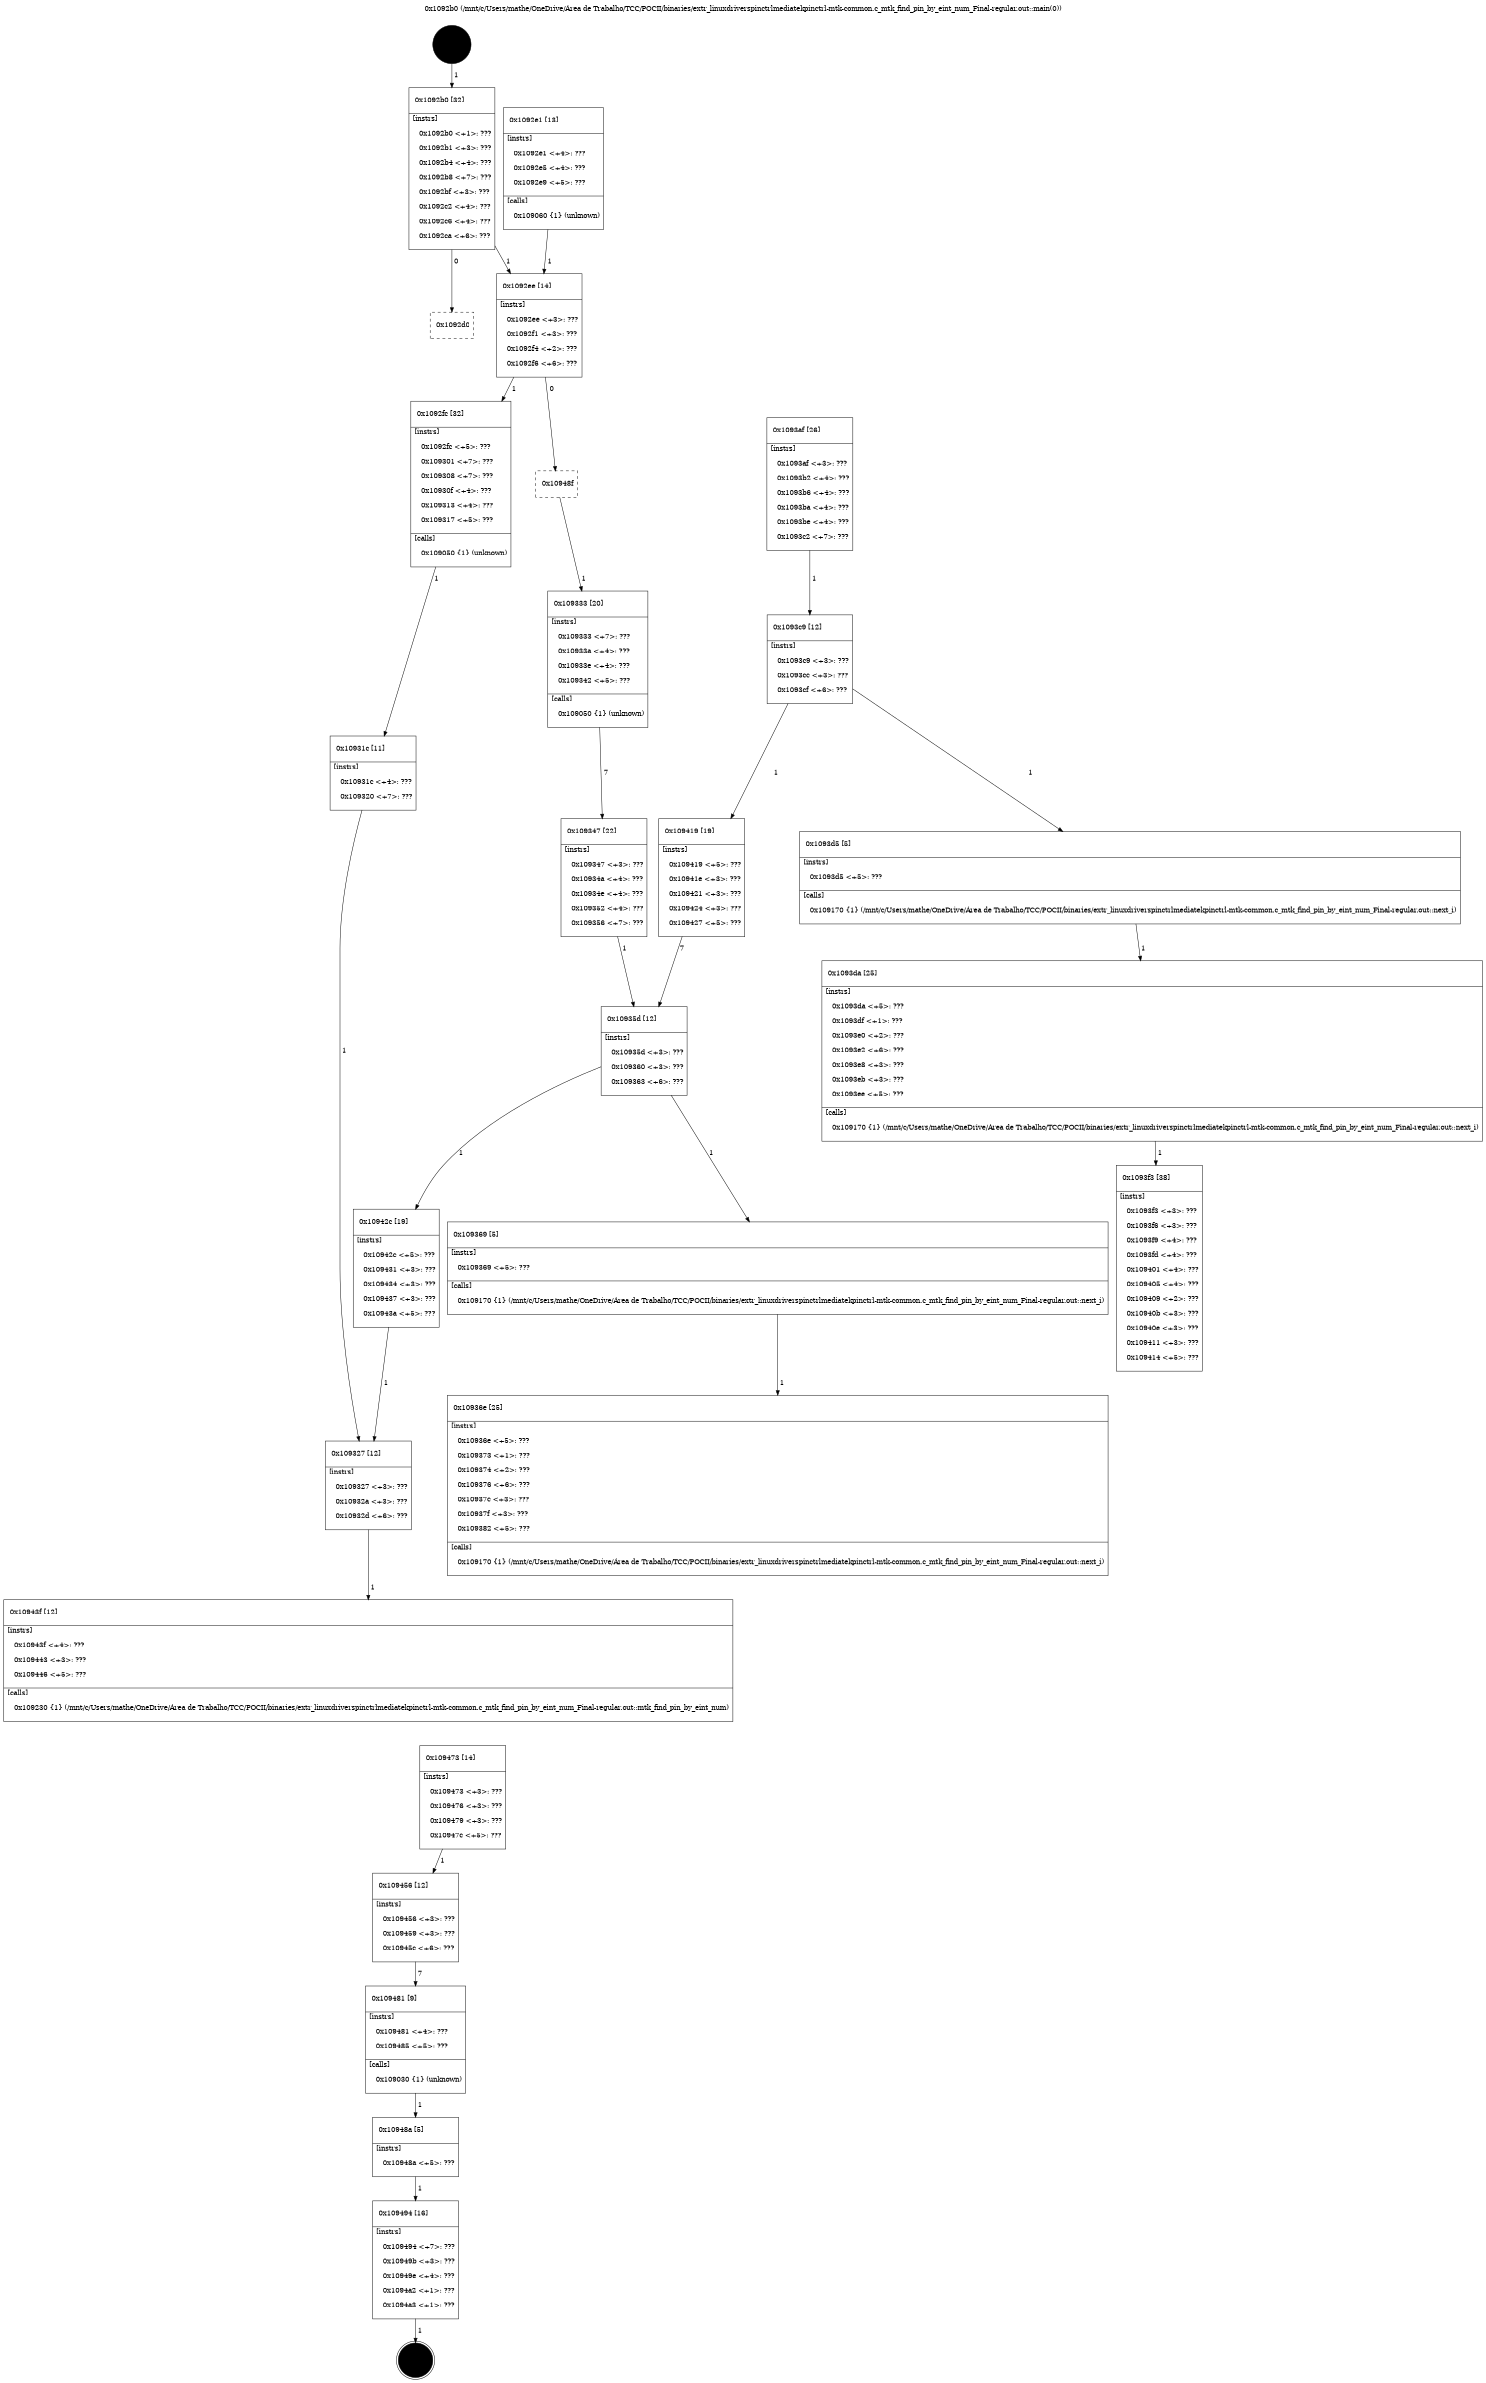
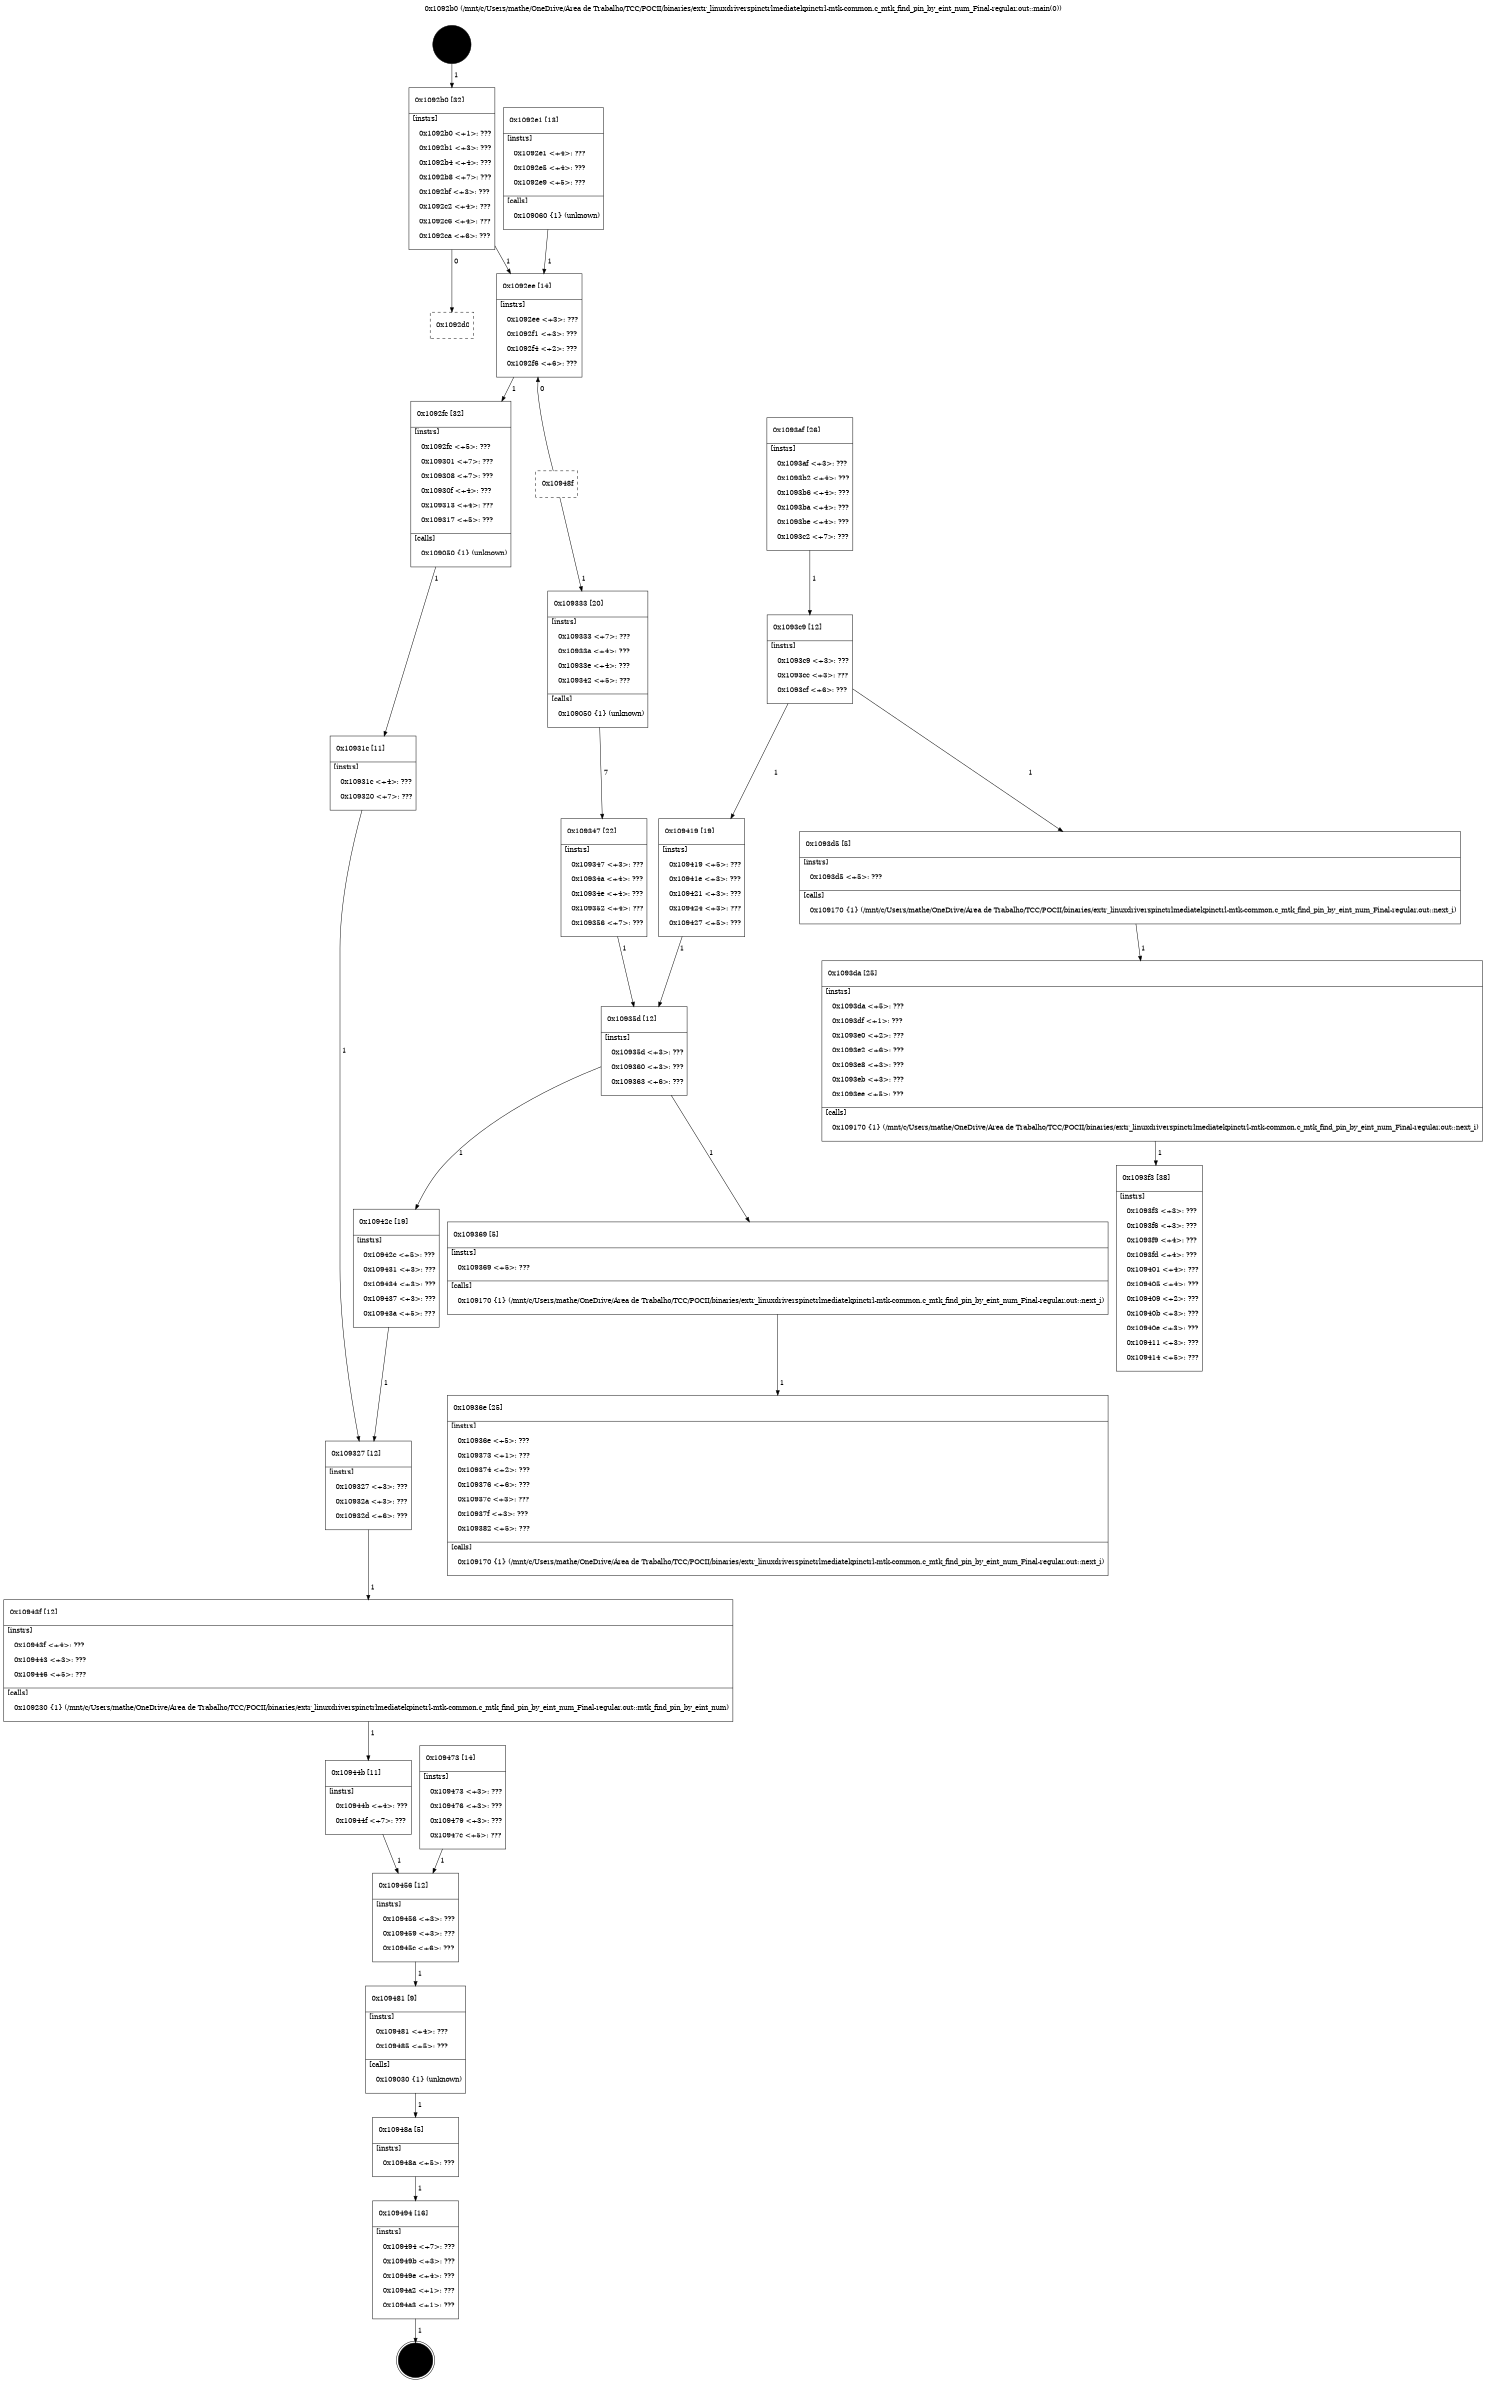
  digraph {
    label="0x1092b0 (/mnt/c/Users/mathe/OneDrive/Área de Trabalho/TCC/POCII/binaries/extr_linuxdriverspinctrlmediatekpinctrl-mtk-common.c_mtk_find_pin_by_eint_num_Final-regular.out::main(0))"
    labelloc=t
    node [shape=record]
    Entry [fillcolor=black height=0.3 shape=circle style=filled width=0.3]
    n2 [label="{\n     0x1092b0 [32]\l\n     | [instrs]\l\n     &nbsp;&nbsp;0x1092b0 \<+1\>: ???\l\n     &nbsp;&nbsp;0x1092b1 \<+3\>: ???\l\n     &nbsp;&nbsp;0x1092b4 \<+4\>: ???\l\n     &nbsp;&nbsp;0x1092b8 \<+7\>: ???\l\n     &nbsp;&nbsp;0x1092bf \<+3\>: ???\l\n     &nbsp;&nbsp;0x1092c2 \<+4\>: ???\l\n     &nbsp;&nbsp;0x1092c6 \<+4\>: ???\l\n     &nbsp;&nbsp;0x1092ca \<+6\>: ???\l\n  }"]
    n3 [label="{\n     0x1092d0\l\n  }" style=dashed]
    n4 [label="{\n     0x1092ee [14]\l\n     | [instrs]\l\n     &nbsp;&nbsp;0x1092ee \<+3\>: ???\l\n     &nbsp;&nbsp;0x1092f1 \<+3\>: ???\l\n     &nbsp;&nbsp;0x1092f4 \<+2\>: ???\l\n     &nbsp;&nbsp;0x1092f6 \<+6\>: ???\l\n  }"]
    n5 [label="{\n     0x1092e1 [13]\l\n     | [instrs]\l\n     &nbsp;&nbsp;0x1092e1 \<+4\>: ???\l\n     &nbsp;&nbsp;0x1092e5 \<+4\>: ???\l\n     &nbsp;&nbsp;0x1092e9 \<+5\>: ???\l\n     | [calls]\l\n     &nbsp;&nbsp;0x109060 \{1\} (unknown)\l\n  }"]
    n6 [label="{\n     0x10948f\l\n  }" style=dashed]
    n7 [label="{\n     0x1092fc [32]\l\n     | [instrs]\l\n     &nbsp;&nbsp;0x1092fc \<+5\>: ???\l\n     &nbsp;&nbsp;0x109301 \<+7\>: ???\l\n     &nbsp;&nbsp;0x109308 \<+7\>: ???\l\n     &nbsp;&nbsp;0x10930f \<+4\>: ???\l\n     &nbsp;&nbsp;0x109313 \<+4\>: ???\l\n     &nbsp;&nbsp;0x109317 \<+5\>: ???\l\n     | [calls]\l\n     &nbsp;&nbsp;0x109050 \{1\} (unknown)\l\n  }"]
    n8 [label="{\n     0x109333 [20]\l\n     | [instrs]\l\n     &nbsp;&nbsp;0x109333 \<+7\>: ???\l\n     &nbsp;&nbsp;0x10933a \<+4\>: ???\l\n     &nbsp;&nbsp;0x10933e \<+4\>: ???\l\n     &nbsp;&nbsp;0x109342 \<+5\>: ???\l\n     | [calls]\l\n     &nbsp;&nbsp;0x109050 \{1\} (unknown)\l\n  }"]
    n9 [label="{\n     0x10931c [11]\l\n     | [instrs]\l\n     &nbsp;&nbsp;0x10931c \<+4\>: ???\l\n     &nbsp;&nbsp;0x109320 \<+7\>: ???\l\n  }"]
    n10 [label="{\n     0x109327 [12]\l\n     | [instrs]\l\n     &nbsp;&nbsp;0x109327 \<+3\>: ???\l\n     &nbsp;&nbsp;0x10932a \<+3\>: ???\l\n     &nbsp;&nbsp;0x10932d \<+6\>: ???\l\n  }"]
    Exit [fillcolor=black height=0.3 peripheries=2 shape=circle style=filled width=0.3]
    n12 [label="{\n     0x10943f [12]\l\n     | [instrs]\l\n     &nbsp;&nbsp;0x10943f \<+4\>: ???\l\n     &nbsp;&nbsp;0x109443 \<+3\>: ???\l\n     &nbsp;&nbsp;0x109446 \<+5\>: ???\l\n     | [calls]\l\n     &nbsp;&nbsp;0x109230 \{1\} (/mnt/c/Users/mathe/OneDrive/Área de Trabalho/TCC/POCII/binaries/extr_linuxdriverspinctrlmediatekpinctrl-mtk-common.c_mtk_find_pin_by_eint_num_Final-regular.out::mtk_find_pin_by_eint_num)\l\n  }"]
+   n13 [label="{\n     0x10944b [11]\l\n     | [instrs]\l\n     &nbsp;&nbsp;0x10944b \<+4\>: ???\l\n     &nbsp;&nbsp;0x10944f \<+7\>: ???\l\n  }"]
    n14 [label="{\n     0x109347 [22]\l\n     | [instrs]\l\n     &nbsp;&nbsp;0x109347 \<+3\>: ???\l\n     &nbsp;&nbsp;0x10934a \<+4\>: ???\l\n     &nbsp;&nbsp;0x10934e \<+4\>: ???\l\n     &nbsp;&nbsp;0x109352 \<+4\>: ???\l\n     &nbsp;&nbsp;0x109356 \<+7\>: ???\l\n  }"]
    n15 [label="{\n     0x109456 [12]\l\n     | [instrs]\l\n     &nbsp;&nbsp;0x109456 \<+3\>: ???\l\n     &nbsp;&nbsp;0x109459 \<+3\>: ???\l\n     &nbsp;&nbsp;0x10945c \<+6\>: ???\l\n  }"]
    n16 [label="{\n     0x10935d [12]\l\n     | [instrs]\l\n     &nbsp;&nbsp;0x10935d \<+3\>: ???\l\n     &nbsp;&nbsp;0x109360 \<+3\>: ???\l\n     &nbsp;&nbsp;0x109363 \<+6\>: ???\l\n  }"]
    n17 [label="{\n     0x10942c [19]\l\n     | [instrs]\l\n     &nbsp;&nbsp;0x10942c \<+5\>: ???\l\n     &nbsp;&nbsp;0x109431 \<+3\>: ???\l\n     &nbsp;&nbsp;0x109434 \<+3\>: ???\l\n     &nbsp;&nbsp;0x109437 \<+3\>: ???\l\n     &nbsp;&nbsp;0x10943a \<+5\>: ???\l\n  }"]
    n18 [label="{\n     0x109369 [5]\l\n     | [instrs]\l\n     &nbsp;&nbsp;0x109369 \<+5\>: ???\l\n     | [calls]\l\n     &nbsp;&nbsp;0x109170 \{1\} (/mnt/c/Users/mathe/OneDrive/Área de Trabalho/TCC/POCII/binaries/extr_linuxdriverspinctrlmediatekpinctrl-mtk-common.c_mtk_find_pin_by_eint_num_Final-regular.out::next_i)\l\n  }"]
    n19 [label="{\n     0x10936e [25]\l\n     | [instrs]\l\n     &nbsp;&nbsp;0x10936e \<+5\>: ???\l\n     &nbsp;&nbsp;0x109373 \<+1\>: ???\l\n     &nbsp;&nbsp;0x109374 \<+2\>: ???\l\n     &nbsp;&nbsp;0x109376 \<+6\>: ???\l\n     &nbsp;&nbsp;0x10937c \<+3\>: ???\l\n     &nbsp;&nbsp;0x10937f \<+3\>: ???\l\n     &nbsp;&nbsp;0x109382 \<+5\>: ???\l\n     | [calls]\l\n     &nbsp;&nbsp;0x109170 \{1\} (/mnt/c/Users/mathe/OneDrive/Área de Trabalho/TCC/POCII/binaries/extr_linuxdriverspinctrlmediatekpinctrl-mtk-common.c_mtk_find_pin_by_eint_num_Final-regular.out::next_i)\l\n  }"]
    n20 [label="{\n     0x1093af [26]\l\n     | [instrs]\l\n     &nbsp;&nbsp;0x1093af \<+3\>: ???\l\n     &nbsp;&nbsp;0x1093b2 \<+4\>: ???\l\n     &nbsp;&nbsp;0x1093b6 \<+4\>: ???\l\n     &nbsp;&nbsp;0x1093ba \<+4\>: ???\l\n     &nbsp;&nbsp;0x1093be \<+4\>: ???\l\n     &nbsp;&nbsp;0x1093c2 \<+7\>: ???\l\n  }"]
    n21 [label="{\n     0x1093c9 [12]\l\n     | [instrs]\l\n     &nbsp;&nbsp;0x1093c9 \<+3\>: ???\l\n     &nbsp;&nbsp;0x1093cc \<+3\>: ???\l\n     &nbsp;&nbsp;0x1093cf \<+6\>: ???\l\n  }"]
    n22 [label="{\n     0x109419 [19]\l\n     | [instrs]\l\n     &nbsp;&nbsp;0x109419 \<+5\>: ???\l\n     &nbsp;&nbsp;0x10941e \<+3\>: ???\l\n     &nbsp;&nbsp;0x109421 \<+3\>: ???\l\n     &nbsp;&nbsp;0x109424 \<+3\>: ???\l\n     &nbsp;&nbsp;0x109427 \<+5\>: ???\l\n  }"]
    n23 [label="{\n     0x1093d5 [5]\l\n     | [instrs]\l\n     &nbsp;&nbsp;0x1093d5 \<+5\>: ???\l\n     | [calls]\l\n     &nbsp;&nbsp;0x109170 \{1\} (/mnt/c/Users/mathe/OneDrive/Área de Trabalho/TCC/POCII/binaries/extr_linuxdriverspinctrlmediatekpinctrl-mtk-common.c_mtk_find_pin_by_eint_num_Final-regular.out::next_i)\l\n  }"]
    n24 [label="{\n     0x1093da [25]\l\n     | [instrs]\l\n     &nbsp;&nbsp;0x1093da \<+5\>: ???\l\n     &nbsp;&nbsp;0x1093df \<+1\>: ???\l\n     &nbsp;&nbsp;0x1093e0 \<+2\>: ???\l\n     &nbsp;&nbsp;0x1093e2 \<+6\>: ???\l\n     &nbsp;&nbsp;0x1093e8 \<+3\>: ???\l\n     &nbsp;&nbsp;0x1093eb \<+3\>: ???\l\n     &nbsp;&nbsp;0x1093ee \<+5\>: ???\l\n     | [calls]\l\n     &nbsp;&nbsp;0x109170 \{1\} (/mnt/c/Users/mathe/OneDrive/Área de Trabalho/TCC/POCII/binaries/extr_linuxdriverspinctrlmediatekpinctrl-mtk-common.c_mtk_find_pin_by_eint_num_Final-regular.out::next_i)\l\n  }"]
    n25 [label="{\n     0x1093f3 [38]\l\n     | [instrs]\l\n     &nbsp;&nbsp;0x1093f3 \<+3\>: ???\l\n     &nbsp;&nbsp;0x1093f6 \<+3\>: ???\l\n     &nbsp;&nbsp;0x1093f9 \<+4\>: ???\l\n     &nbsp;&nbsp;0x1093fd \<+4\>: ???\l\n     &nbsp;&nbsp;0x109401 \<+4\>: ???\l\n     &nbsp;&nbsp;0x109405 \<+4\>: ???\l\n     &nbsp;&nbsp;0x109409 \<+2\>: ???\l\n     &nbsp;&nbsp;0x10940b \<+3\>: ???\l\n     &nbsp;&nbsp;0x10940e \<+3\>: ???\l\n     &nbsp;&nbsp;0x109411 \<+3\>: ???\l\n     &nbsp;&nbsp;0x109414 \<+5\>: ???\l\n  }"]
    n26 [label="{\n     0x109494 [16]\l\n     | [instrs]\l\n     &nbsp;&nbsp;0x109494 \<+7\>: ???\l\n     &nbsp;&nbsp;0x10949b \<+3\>: ???\l\n     &nbsp;&nbsp;0x10949e \<+4\>: ???\l\n     &nbsp;&nbsp;0x1094a2 \<+1\>: ???\l\n     &nbsp;&nbsp;0x1094a3 \<+1\>: ???\l\n  }"]
    n27 [label="{\n     0x10948a [5]\l\n     | [instrs]\l\n     &nbsp;&nbsp;0x10948a \<+5\>: ???\l\n  }"]
    n28 [label="{\n     0x109481 [9]\l\n     | [instrs]\l\n     &nbsp;&nbsp;0x109481 \<+4\>: ???\l\n     &nbsp;&nbsp;0x109485 \<+5\>: ???\l\n     | [calls]\l\n     &nbsp;&nbsp;0x109030 \{1\} (unknown)\l\n  }"]
    n29 [label="{\n     0x109473 [14]\l\n     | [instrs]\l\n     &nbsp;&nbsp;0x109473 \<+3\>: ???\l\n     &nbsp;&nbsp;0x109476 \<+3\>: ???\l\n     &nbsp;&nbsp;0x109479 \<+3\>: ???\l\n     &nbsp;&nbsp;0x10947c \<+5\>: ???\l\n  }"]
    Entry -> n2 [label=" 1"]
    n2 -> n3 [label=" 0"]
    n2 -> n4 [label=" 1"]
-   n4 -> n6 [label=" 0"]
+   n6 -> n4 [label=" 0"]
    n4 -> n7 [label=" 1"]
    n5 -> n4 [label=" 1"]
    n6 -> n8 [label=" 1"]
    n7 -> n9 [label=" 1"]
    n8 -> n14 [label=" 7"]
    n9 -> n10 [label=" 1"]
    n10 -> n12 [label=" 1"]
+   n12 -> n13 [label=" 1"]
+   n13 -> n15 [label=" 1"]
    n14 -> n16 [label=" 1"]
-   n15 -> n28 [label=" 7"]
+   n15 -> n28 [label=" 1"]
    n16 -> n17 [label=" 1"]
    n16 -> n18 [label=" 1"]
    n17 -> n10 [label=" 1"]
    n18 -> n19 [label=" 1"]
    n20 -> n21 [label=" 1"]
    n21 -> n22 [label=" 1"]
    n21 -> n23 [label=" 1"]
-   n22 -> n16 [label=" 7"]
+   n22 -> n16 [label=" 1"]
    n23 -> n24 [label=" 1"]
    n24 -> n25 [label=" 1"]
    n26 -> Exit [label=" 1"]
    n27 -> n26 [label=" 1"]
    n28 -> n27 [label=" 1"]
    n29 -> n15 [label=" 1"]
  }
